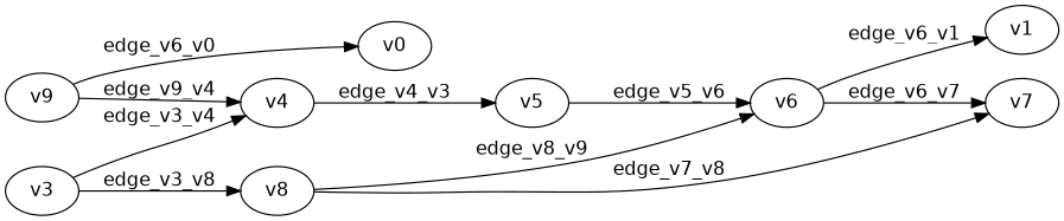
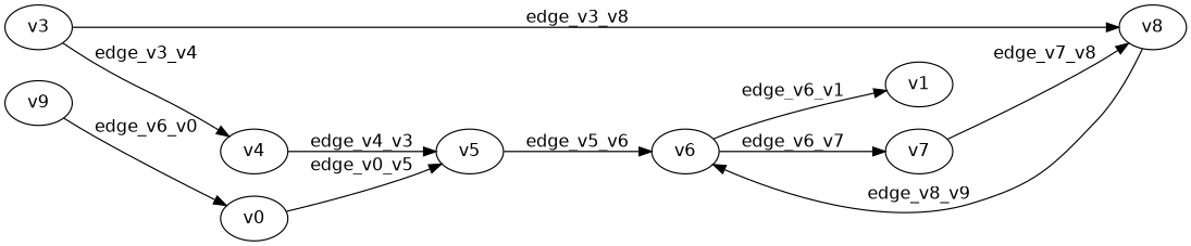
  digraph {
    fontname="DejaVu Sans"
    rankdir=LR
    node [fontname="DejaVu Sans" player=0]
    edge [discount=0.586 fontname="DejaVu Sans"]
    v0
    v5
    v1 [player=1]
    v6
    v4 [player=1]
    v3
    v8
    v7 [player=1]
    v9
+   v0 -> v5 [label=edge_v0_v5 weight=-6.04]
    v5 -> v6 [label=edge_v5_v6 weight=5.50]
    v6 -> v1 [label=edge_v6_v1 weight=4.89]
    v6 -> v7 [label=edge_v6_v7 weight=8.00]
    v4 -> v5 [label=edge_v4_v3 weight=3.00]
    v3 -> v4 [label=edge_v3_v4 weight=0.50]
    v3 -> v8 [label=edge_v3_v8 weight=3.68]
    v8 -> v6 [label=edge_v8_v9 weight=-7.00]
-   v8 -> v7 [label=edge_v7_v8 weight=-9.50]
+   v7 -> v8 [label=edge_v7_v8 weight=-9.50]
    v9 -> v0 [label=edge_v6_v0 weight=-4.50]
-   v9 -> v4 [label=edge_v9_v4 weight=-4.73]
  }
